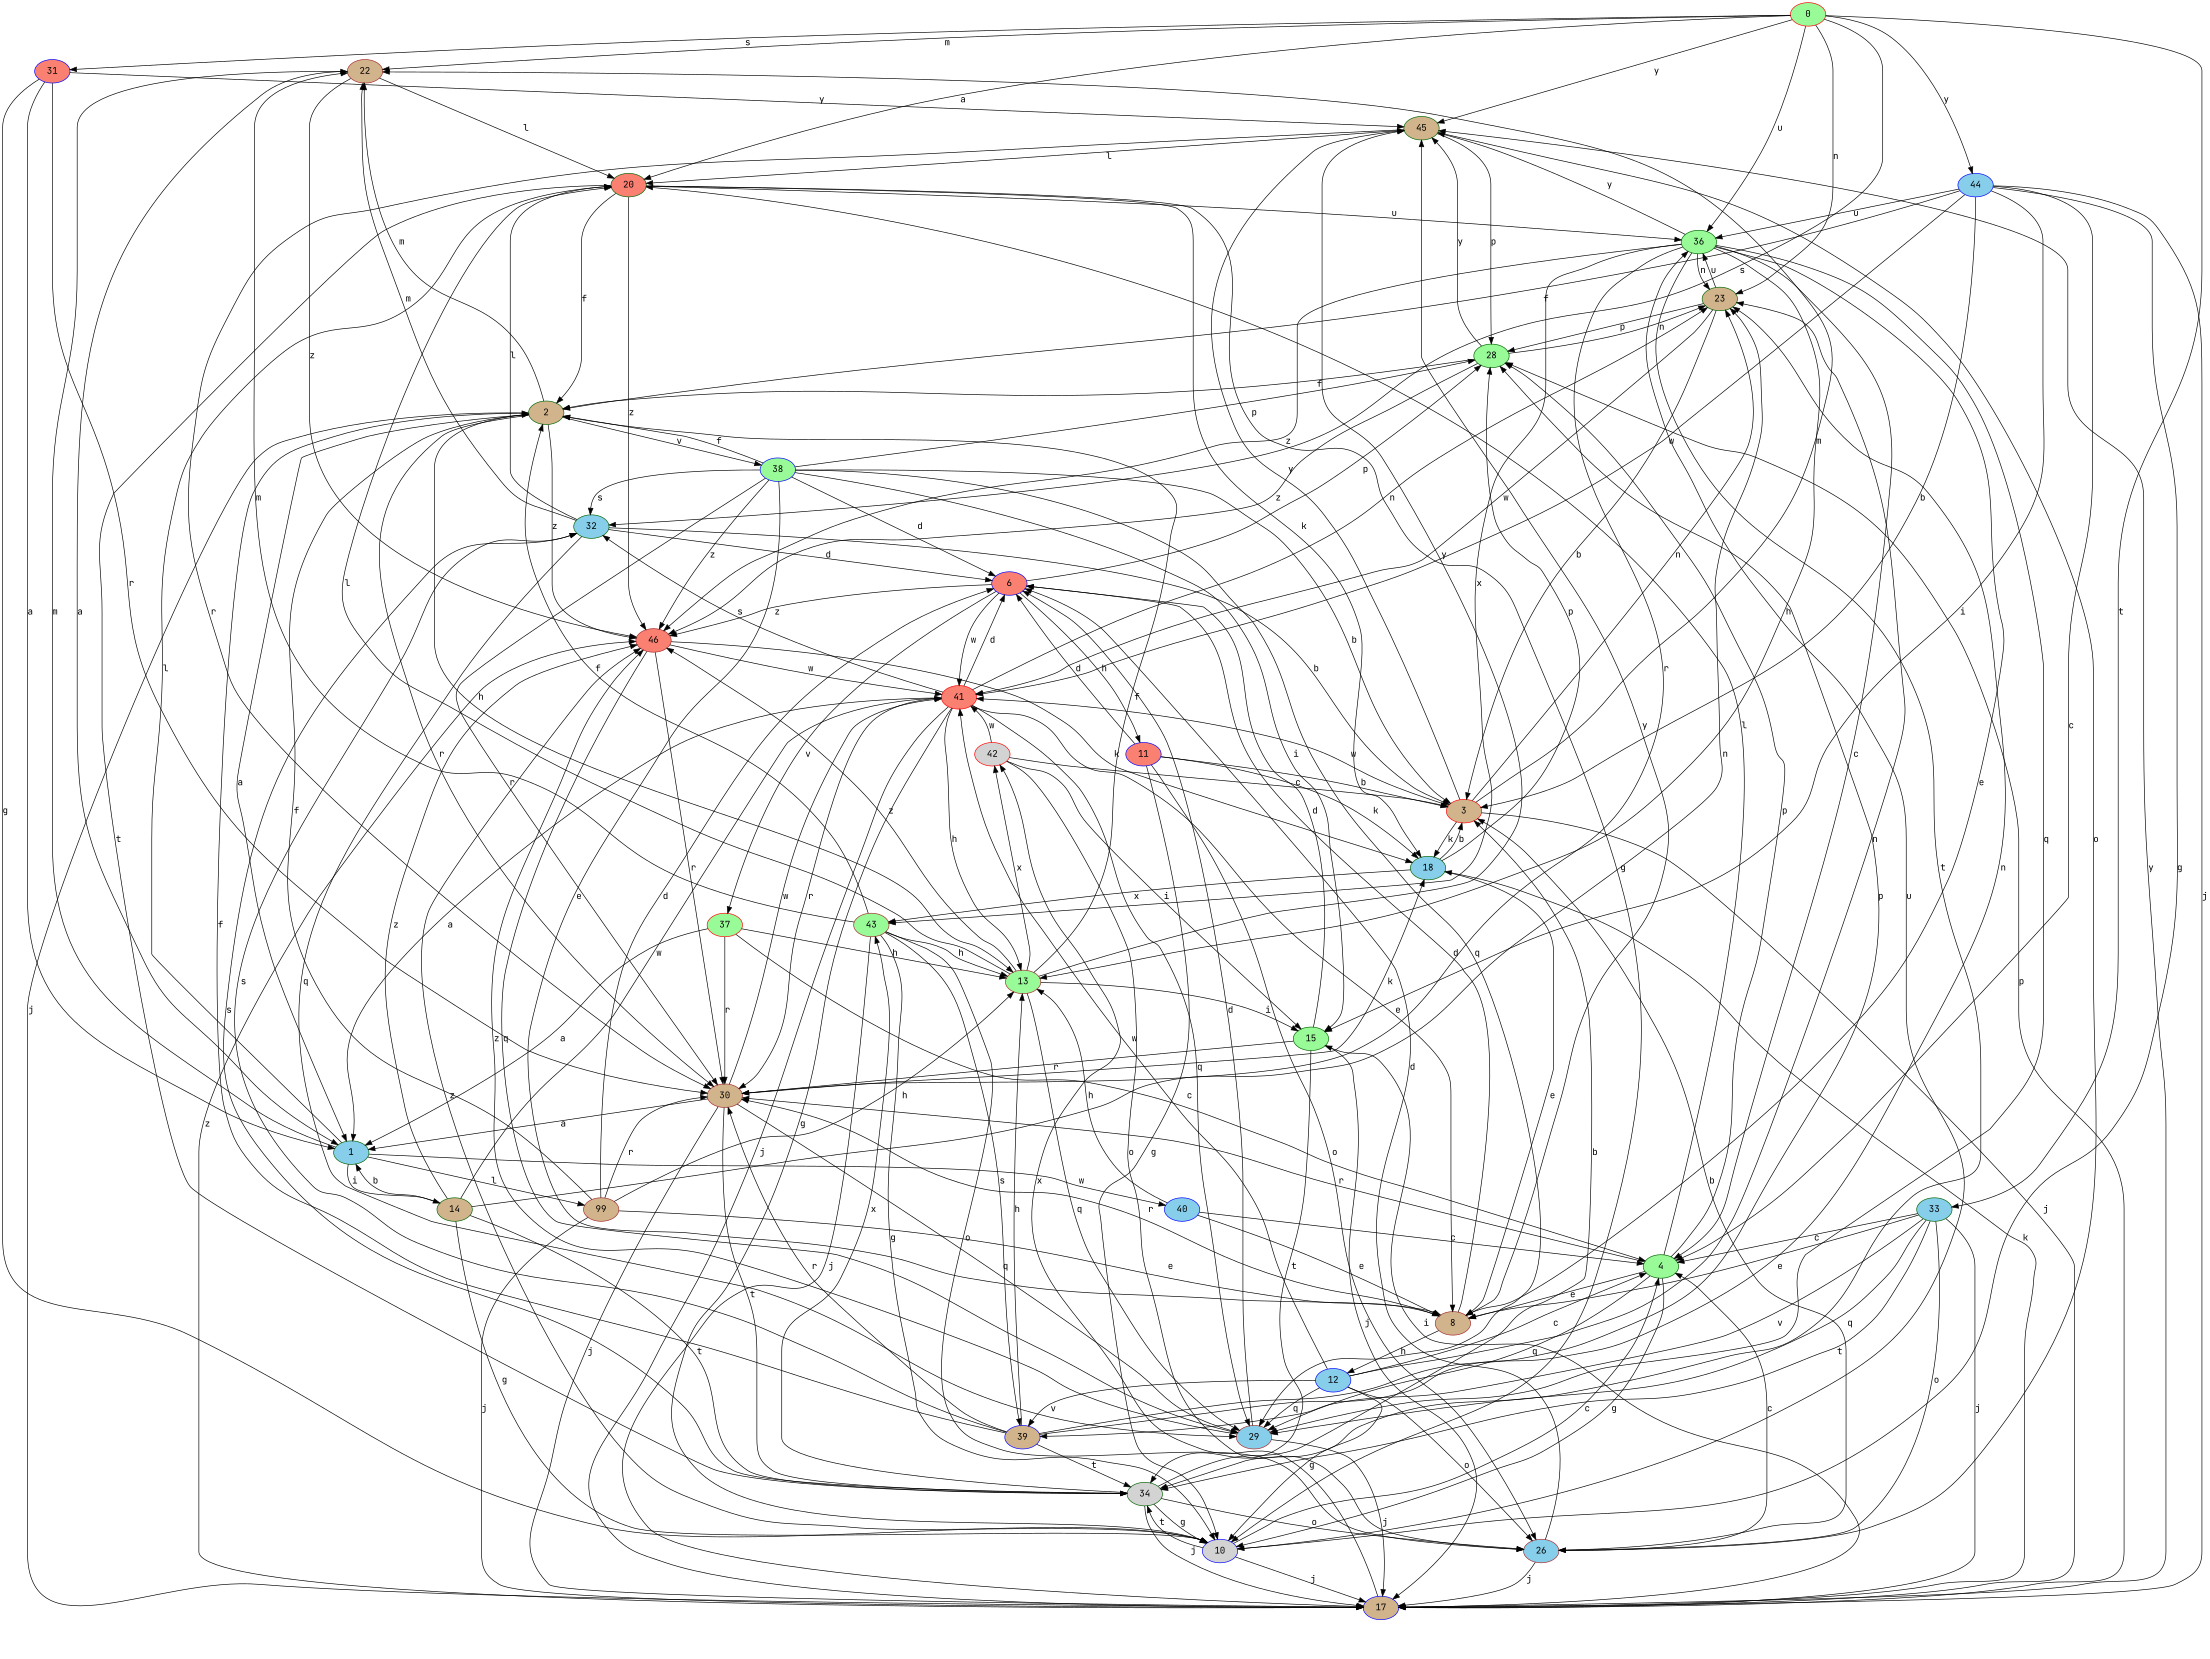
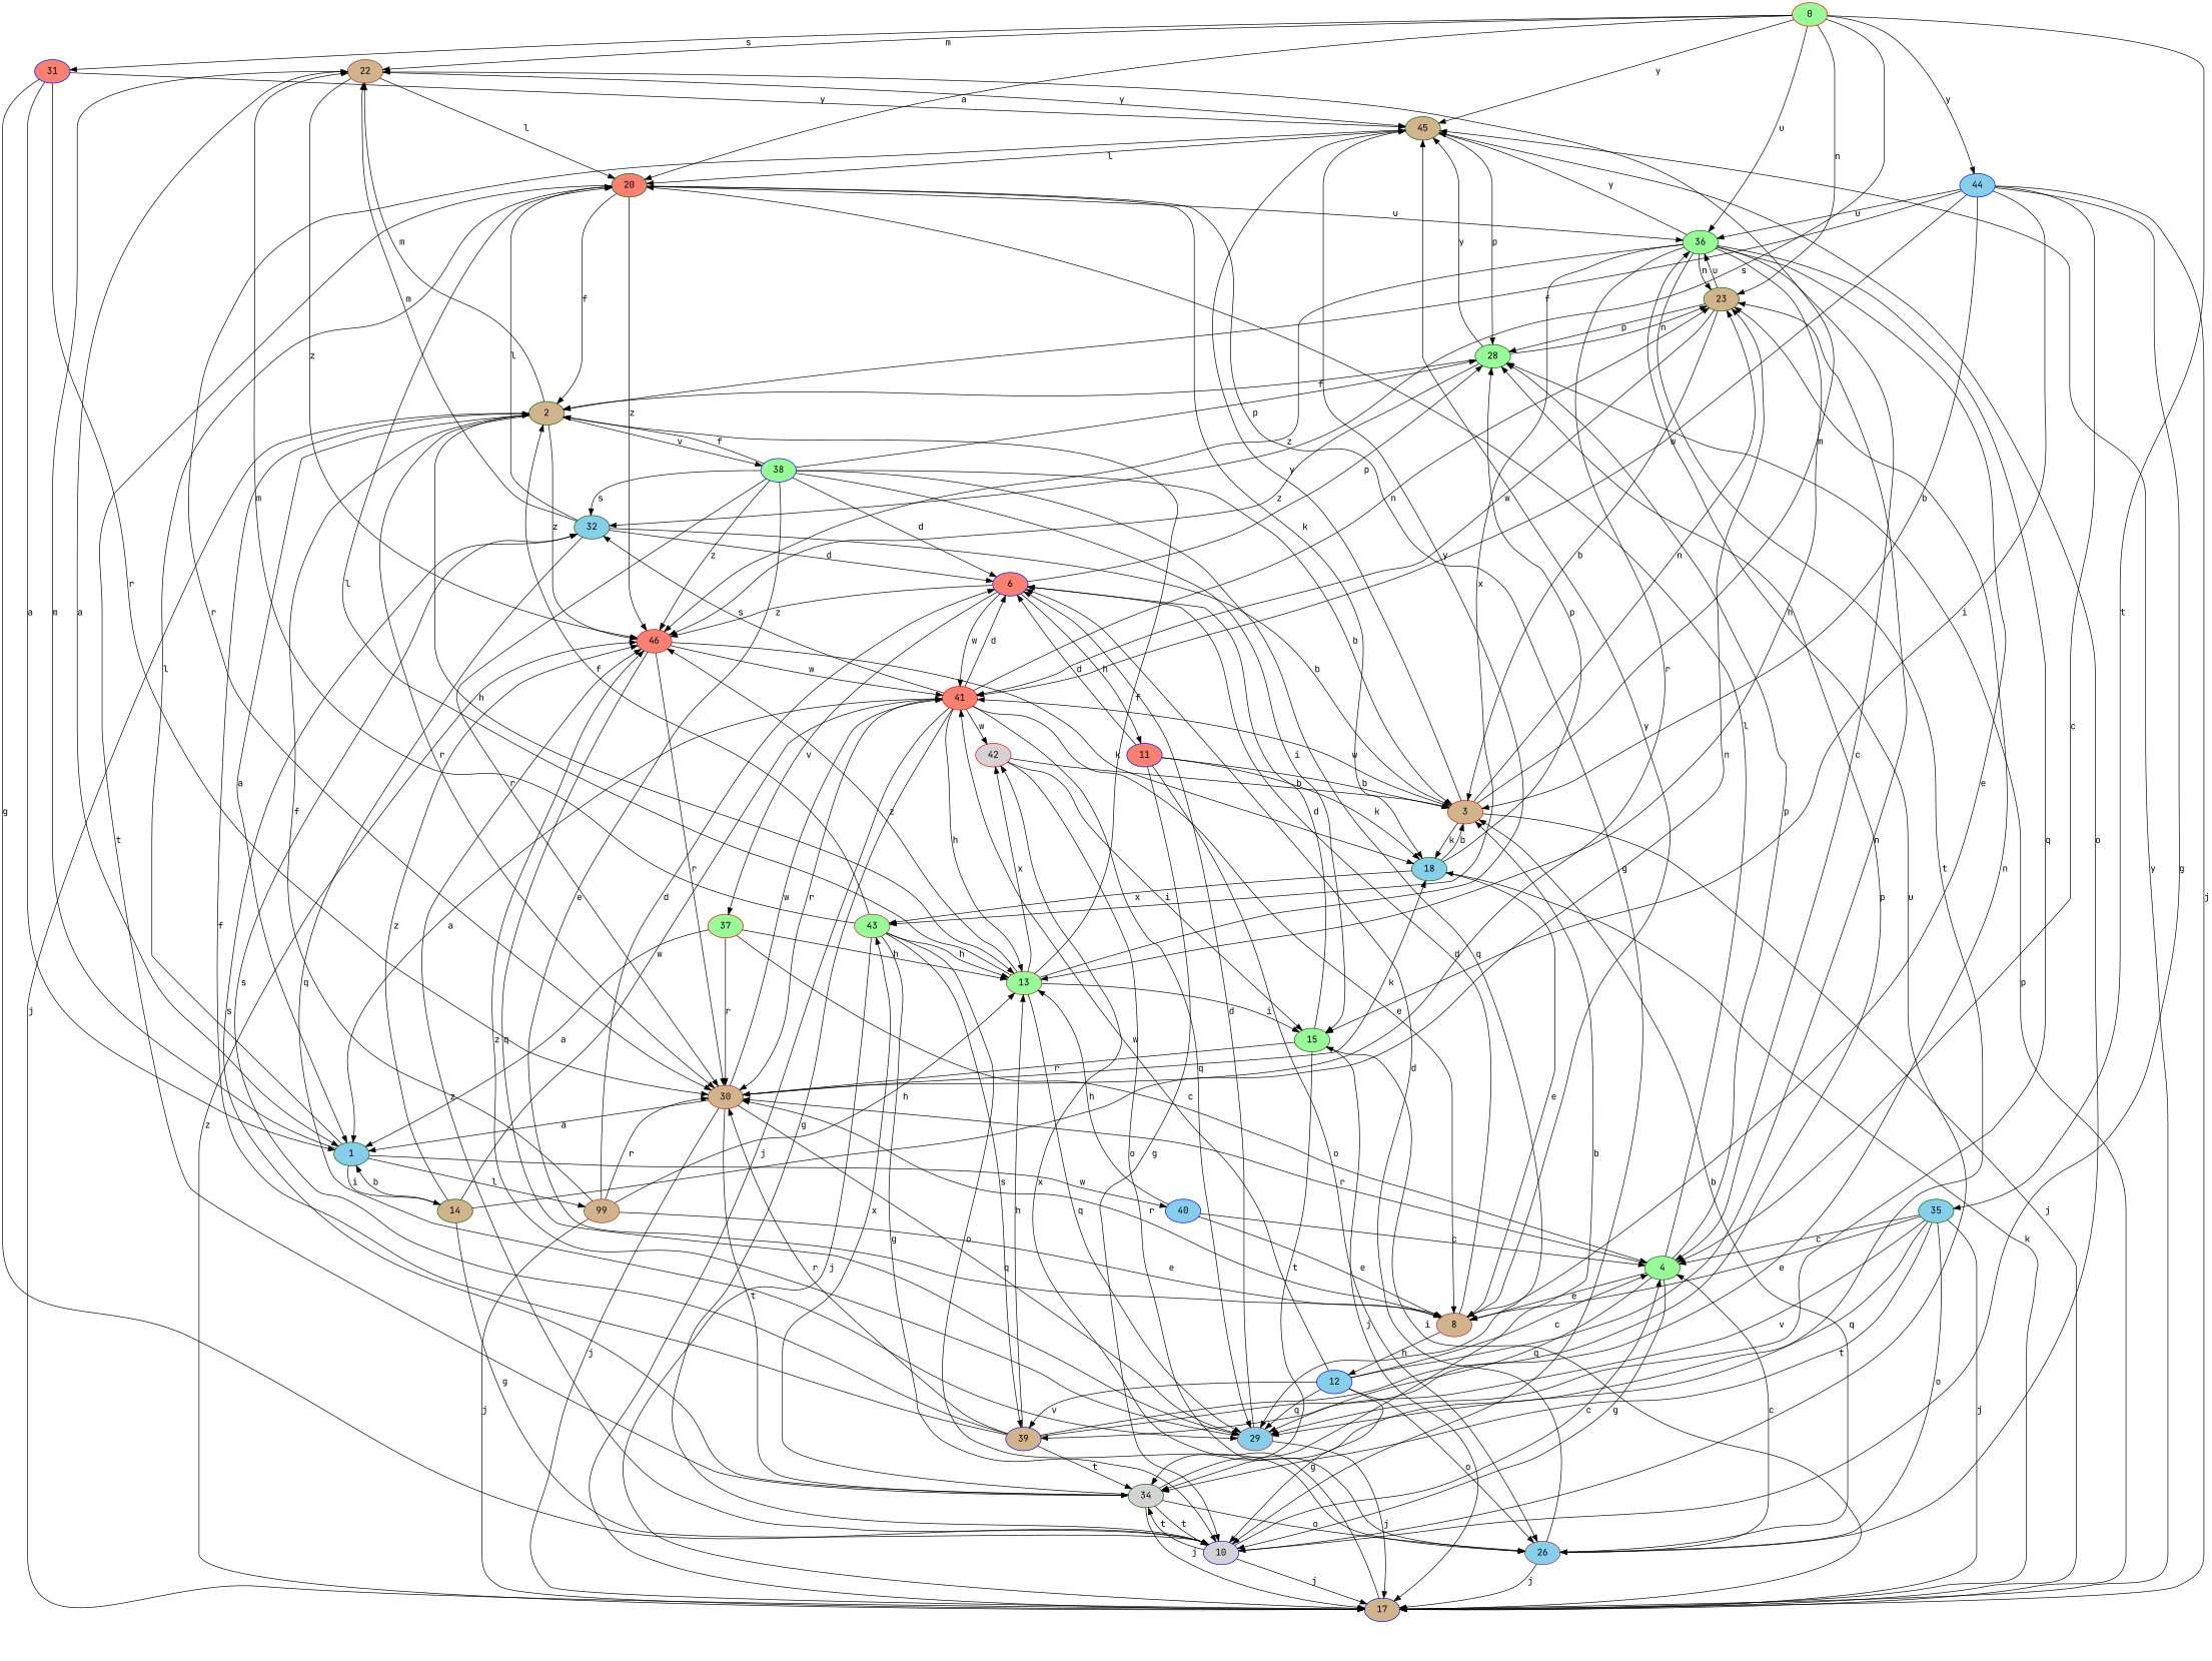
  strict digraph {
    fontname="JetBrains Mono"
    node [color=darkgreen fillcolor=tan fontname="JetBrains Mono" style=filled]
    edge [fontname="JetBrains Mono"]
    0 [color=red fillcolor=palegreen]
    22 [color=brown]
    23
    31 [color=blue fillcolor=salmon]
    32 [fillcolor=skyblue]
-   33 [fillcolor=skyblue]
+   33 [fillcolor=skyblue label=35]
    36 [fillcolor=palegreen]
    44 [color=blue fillcolor=skyblue]
    45
    20 [fillcolor=salmon]
    1 [fillcolor=skyblue]
    14
    n13 [color=brown label=99]
    40 [color=blue fillcolor=skyblue]
    46 [color=brown fillcolor=salmon]
    3 [color=red]
    41 [color=red fillcolor=salmon]
    28 [fillcolor=palegreen]
    10 [color=blue fillcolor=lightgrey]
    30 [color=brown]
    29 [color=brown fillcolor=skyblue]
    6 [color=blue fillcolor=salmon]
    17 [color=blue]
    4 [fillcolor=palegreen]
    8 [color=brown]
    34 [fillcolor=lightgrey]
    26 [color=brown fillcolor=skyblue]
    39 [color=blue]
    13 [color=brown fillcolor=palegreen]
    43 [color=brown fillcolor=palegreen]
    n31 [label=2]
    15 [fillcolor=palegreen]
    18 [fillcolor=skyblue]
    42 [color=red fillcolor=lightgrey]
    12 [color=blue fillcolor=skyblue]
    11 [color=blue fillcolor=salmon]
    37 [color=red fillcolor=palegreen]
    38 [color=blue fillcolor=palegreen]
    0 -> 22 [label=m]
    0 -> 23 [label=n]
    0 -> 31 [label=s]
    0 -> 32 [label=s]
    0 -> 33 [label=t]
    0 -> 36 [label=u]
    0 -> 44 [label=y]
    0 -> 45 [label=y]
    0 -> 20 [label=a]
+   22 -> 45 [label=y]
    22 -> 20 [label=l]
    22 -> 1 [label=a]
    22 -> 46 [label=z]
    23 -> 36 [label=u]
    23 -> 3 [label=b]
    23 -> 41 [label=w]
    23 -> 28 [label=p]
    31 -> 45 [label=y]
    31 -> 1 [label=a]
    31 -> 10 [label=g]
    31 -> 30 [label=r]
    32 -> 22 [label=m]
    32 -> 20 [label=l]
    32 -> 3 [label=b]
    32 -> 29 [label=q]
    32 -> 6 [label=d]
    33 -> 29 [label=q]
    33 -> 17 [label=j]
    33 -> 4 [label=c]
    33 -> 8 [label=e]
    33 -> 34 [label=t]
    33 -> 26 [label=o]
    33 -> 39 [label=v]
    36 -> 23 [label=n]
    36 -> 45 [label=y]
    36 -> 46 [label=z]
    36 -> 30 [label=r]
    36 -> 29 [label=q]
    36 -> 4 [label=c]
    36 -> 8 [label=e]
    36 -> 34 [label=t]
    36 -> 13 [label=h]
    36 -> 43 [label=x]
    44 -> 36 [label=u]
    44 -> 3 [label=b]
    44 -> 41 [label=w]
    44 -> 10 [label=g]
    44 -> 17 [label=j]
    44 -> 4 [label=c]
    44 -> n31 [label=f]
    44 -> 15 [label=i]
    45 -> 20 [label=l]
    45 -> 28 [label=p]
    45 -> 30 [label=r]
    45 -> 26 [label=o]
    20 -> 36 [label=u]
    20 -> 46 [label=z]
    20 -> 10 [label=g]
    20 -> 34 [label=t]
    20 -> n31 [label=f]
    20 -> 18 [label=k]
    1 -> 22 [label=m]
    1 -> 20 [label=l]
    1 -> 14 [label=i]
    1 -> n13 [label=l]
    1 -> 40 [label=w]
    14 -> 23 [label=n]
    14 -> 1 [label=b]
    14 -> 46 [label=z]
    14 -> 41 [label=w]
    14 -> 10 [label=g]
-   14 -> 34 [label=t]
    n13 -> 30 [label=r]
    n13 -> 6 [label=d]
    n13 -> 17 [label=j]
    n13 -> 8 [label=e]
    n13 -> 13 [label=h]
    n13 -> n31 [label=f]
    40 -> 4 [label=c]
    40 -> 8 [label=e]
    40 -> 13 [label=h]
    46 -> 41 [label=w]
    46 -> 30 [label=r]
    46 -> 29 [label=q]
    46 -> 18 [label=k]
    3 -> 22 [label=m]
    3 -> 23 [label=n]
    3 -> 45 [label=y]
    3 -> 41 [label=w]
    3 -> 17 [label=j]
    3 -> 18 [label=k]
    41 -> 23 [label=n]
    41 -> 32 [label=s]
    41 -> 1 [label=a]
    41 -> 10 [label=g]
    41 -> 30 [label=r]
    41 -> 29 [label=q]
    41 -> 6 [label=d]
    41 -> 17 [label=j]
    41 -> 8 [label=e]
    41 -> 13 [label=h]
    28 -> 23 [label=n]
    28 -> 45 [label=y]
    28 -> 46 [label=z]
    28 -> n31 [label=f]
    10 -> 36 [label=u]
    10 -> 46 [label=z]
    10 -> 17 [label=j]
    10 -> 4 [label=c]
    10 -> 34 [label=t]
    30 -> 1 [label=a]
    30 -> 41 [label=w]
    30 -> 29 [label=q]
    30 -> 17 [label=j]
    30 -> 34 [label=t]
    30 -> 18 [label=k]
    29 -> 46 [label=z]
    29 -> 6 [label=d]
    29 -> 17 [label=j]
    6 -> 46 [label=z]
    6 -> 41 [label=w]
    6 -> 28 [label=p]
    6 -> 11 [label=h]
    6 -> 37 [label=v]
    17 -> 45 [label=y]
    17 -> 46 [label=z]
    17 -> 28 [label=p]
    17 -> 15 [label=i]
    17 -> 18 [label=k]
    17 -> 42 [label=x]
    4 -> 20 [label=l]
    4 -> 28 [label=p]
    4 -> 10 [label=g]
    4 -> 30 [label=r]
    4 -> 29 [label=q]
    4 -> 8 [label=e]
    8 -> 45 [label=y]
    8 -> 30 [label=r]
    8 -> 6 [label=d]
    8 -> 12 [label=h]
    34 -> 32 [label=s]
    34 -> 3 [label=b]
-   34 -> 10 [label=g]
+   34 -> 10 [label=t]
    34 -> 17 [label=j]
    34 -> 26 [label=o]
    34 -> 43 [label=x]
    26 -> 3 [label=b]
    26 -> 6 [label=d]
    26 -> 17 [label=j]
    26 -> 4 [label=c]
    39 -> 23 [label=n]
    39 -> 32 [label=s]
    39 -> 28 [label=p]
    39 -> 30 [label=r]
    39 -> 34 [label=t]
    39 -> 13 [label=h]
    39 -> n31 [label=f]
    13 -> 45 [label=y]
    13 -> 20 [label=l]
    13 -> 46 [label=z]
    13 -> 29 [label=q]
    13 -> n31 [label=f]
    13 -> 15 [label=i]
    13 -> 42 [label=x]
    43 -> 22 [label=m]
    43 -> 10 [label=g]
    43 -> 17 [label=j]
    43 -> 26 [label=o]
    43 -> 39 [label=s]
    43 -> 13 [label=h]
    43 -> n31 [label=f]
    n31 -> 22 [label=m]
    n31 -> 1 [label=a]
    n31 -> 46 [label=z]
    n31 -> 30 [label=r]
    n31 -> 17 [label=j]
    n31 -> 13 [label=h]
    n31 -> 38 [label=v]
    15 -> 30 [label=r]
    15 -> 6 [label=d]
    15 -> 17 [label=j]
    15 -> 34 [label=t]
    18 -> 3 [label=b]
    18 -> 28 [label=p]
    18 -> 8 [label=e]
    18 -> 43 [label=x]
-   42 -> 3 [label=c]
-   42 -> 41 [label=w]
+   42 -> 3 [label=b]
+   41 -> 42 [label=w]
    42 -> 26 [label=o]
    42 -> 15 [label=i]
    12 -> 23 [label=n]
    12 -> 41 [label=w]
    12 -> 10 [label=g]
    12 -> 29 [label=q]
    12 -> 4 [label=c]
    12 -> 26 [label=o]
    12 -> 39 [label=v]
    11 -> 3 [label=b]
    11 -> 10 [label=g]
    11 -> 6 [label=d]
    11 -> 26 [label=o]
    11 -> 18 [label=k]
    37 -> 1 [label=a]
    37 -> 30 [label=r]
    37 -> 4 [label=c]
    37 -> 13 [label=h]
    38 -> 32 [label=s]
    38 -> 46 [label=z]
    38 -> 3 [label=b]
    38 -> 28 [label=p]
    38 -> 30 [label=r]
    38 -> 29 [label=q]
    38 -> 6 [label=d]
    38 -> 8 [label=e]
    38 -> n31 [label=f]
    38 -> 15 [label=i]
  }
